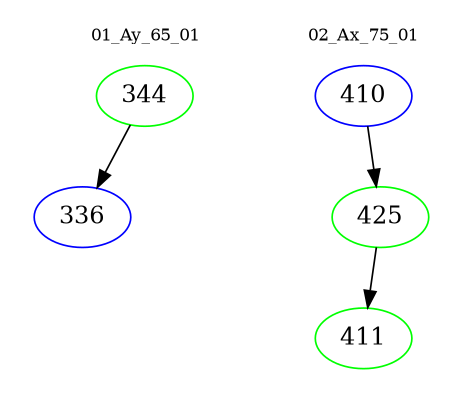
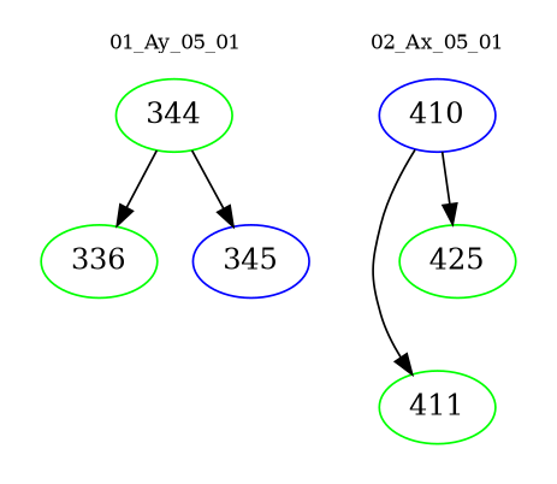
  digraph {
    node [color=green]
    edge [color=black]
    n1 [label=344]
-   n2 [color=blue label=336]
+   n2 [label=336]
+   n3 [color=blue label=345]
    n4 [color=blue label=410]
    n5 [label=411]
    n6 [label=425]
    subgraph cluster_1 {
      color=white
      fontsize=10
-     label="01_Ay_65_01"
+     label="01_Ay_05_01"
      n1
      n2
+     n3
    }
    subgraph cluster_2 {
      color=white
      fontsize=10
-     label="02_Ax_75_01"
+     label="02_Ax_05_01"
      n4
      n5
      n6
    }
    n1 -> n2
-   n6 -> n5
+   n1 -> n3
+   n4 -> n5
    n4 -> n6
  }
